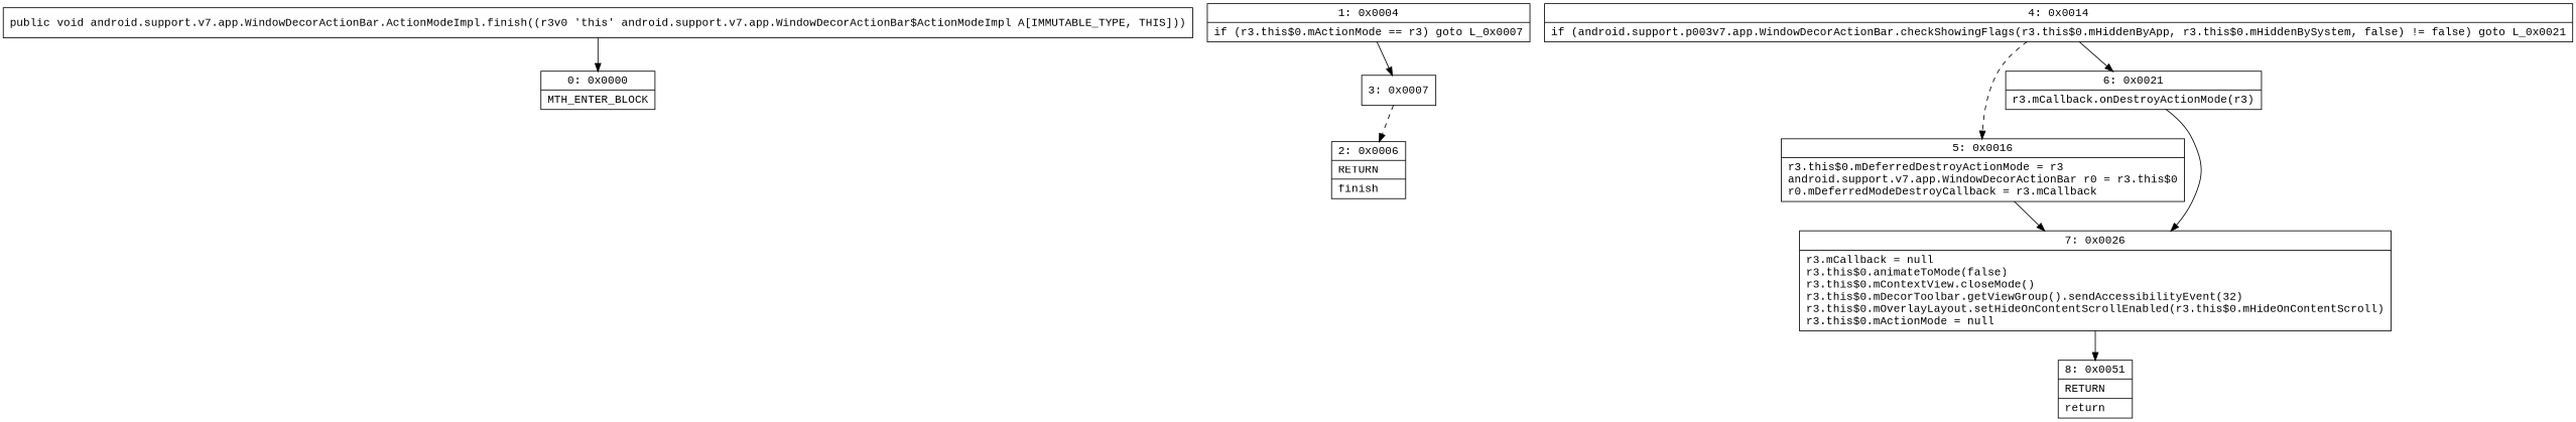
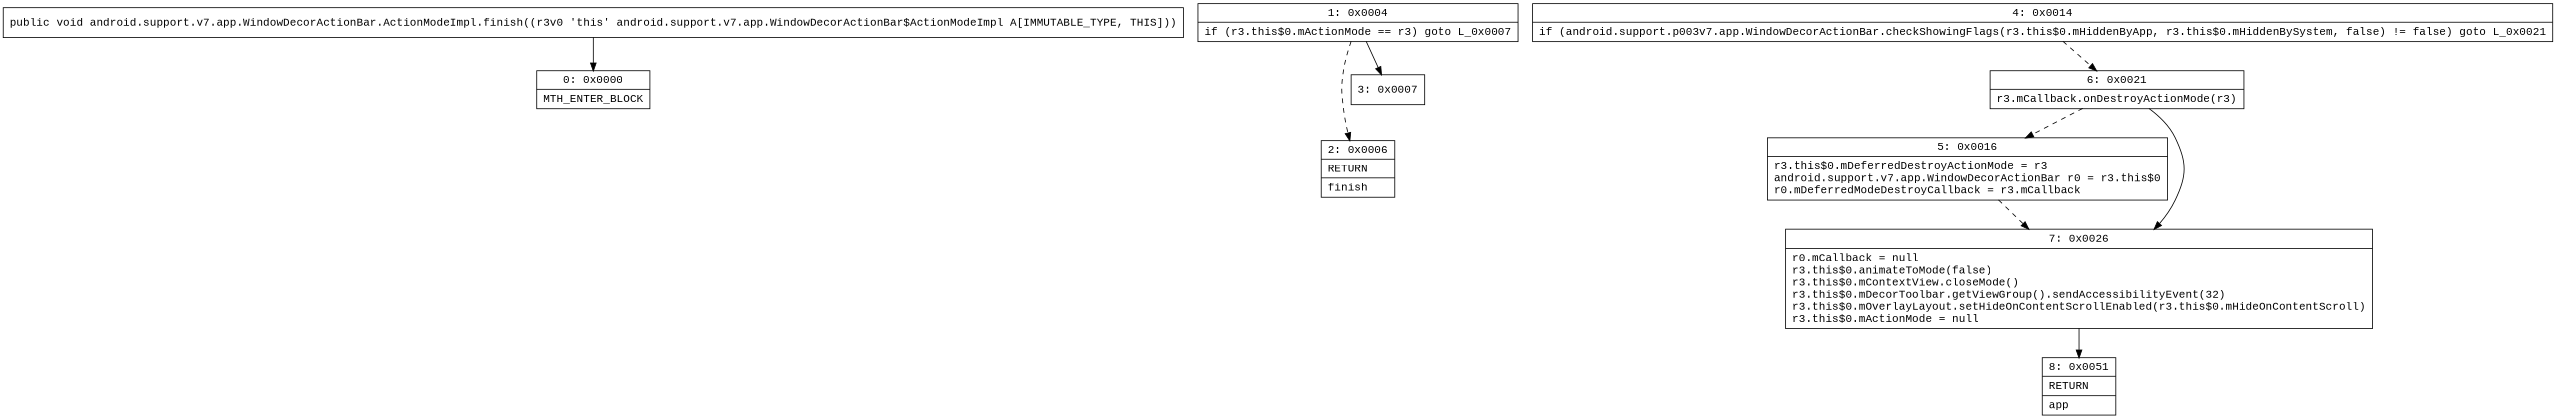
  digraph {
    fontname="Liberation Mono"
    node [fontname="Liberation Mono" shape=record]
    edge [fontname="Liberation Mono"]
    n1 [label="{0\:\ 0x0000|MTH_ENTER_BLOCK\l}"]
    n2 [label="{1\:\ 0x0004|if (r3.this$0.mActionMode == r3) goto L_0x0007\l}"]
    n3 [label="{2\:\ 0x0006|RETURN\l|finish\l}"]
    n4 [label="{3\:\ 0x0007}"]
    n5 [label="{4\:\ 0x0014|if (android.support.p003v7.app.WindowDecorActionBar.checkShowingFlags(r3.this$0.mHiddenByApp, r3.this$0.mHiddenBySystem, false) != false) goto L_0x0021\l}"]
    n6 [label="{5\:\ 0x0016|r3.this$0.mDeferredDestroyActionMode = r3\landroid.support.v7.app.WindowDecorActionBar r0 = r3.this$0\lr0.mDeferredModeDestroyCallback = r3.mCallback\l}"]
    n7 [label="{6\:\ 0x0021|r3.mCallback.onDestroyActionMode(r3)\l}"]
-   n8 [label="{7\:\ 0x0026|r3.mCallback = null\lr3.this$0.animateToMode(false)\lr3.this$0.mContextView.closeMode()\lr3.this$0.mDecorToolbar.getViewGroup().sendAccessibilityEvent(32)\lr3.this$0.mOverlayLayout.setHideOnContentScrollEnabled(r3.this$0.mHideOnContentScroll)\lr3.this$0.mActionMode = null\l}"]
-   n9 [label="{8\:\ 0x0051|RETURN\l|return\l}"]
+   n8 [label="{7\:\ 0x0026|r0.mCallback = null\lr3.this$0.animateToMode(false)\lr3.this$0.mContextView.closeMode()\lr3.this$0.mDecorToolbar.getViewGroup().sendAccessibilityEvent(32)\lr3.this$0.mOverlayLayout.setHideOnContentScrollEnabled(r3.this$0.mHideOnContentScroll)\lr3.this$0.mActionMode = null\l}"]
+   n9 [label="{8\:\ 0x0051|RETURN\l|app\l}"]
    n10 [label="{public void android.support.v7.app.WindowDecorActionBar.ActionModeImpl.finish((r3v0 'this' android.support.v7.app.WindowDecorActionBar$ActionModeImpl A[IMMUTABLE_TYPE, THIS])) }"]
-   n4 -> n3 [style=dashed]
+   n2 -> n3 [style=dashed]
    n2 -> n4
-   n5 -> n6 [style=dashed]
-   n5 -> n7
-   n6 -> n8
+   n7 -> n6 [style=dashed]
+   n5 -> n7 [style=dashed]
+   n6 -> n8 [style=dashed]
    n7 -> n8
    n8 -> n9
    n10 -> n1
  }
